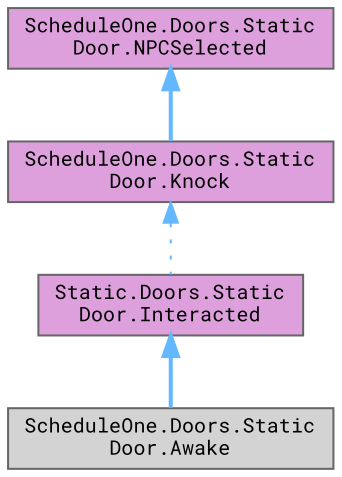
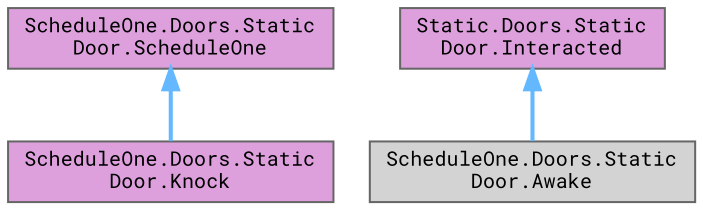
  digraph {
    fontname="Roboto Mono"
    rankdir=TB
    node [color=grey40 fillcolor=plum fontname="Roboto Mono" fontsize=10 shape=box style=filled]
    edge [color=steelblue1 dir=back fontname="Roboto Mono" fontsize=10 labelfontname=Helvetica labelfontsize=10 style=bold]
-   n1 [color=gray40 fontcolor=black height=0.2 label="ScheduleOne.Doors.Static\lDoor.NPCSelected" width=0.4]
+   n1 [color=gray40 fontcolor=black height=0.2 label="ScheduleOne.Doors.Static\lDoor.ScheduleOne" width=0.4]
    n2 [height=0.2 label="ScheduleOne.Doors.Static\lDoor.Knock" width=0.4]
    n3 [height=0.2 label="Static.Doors.Static\lDoor.Interacted" width=0.4]
    n4 [fillcolor=lightgrey height=0.2 label="ScheduleOne.Doors.Static\lDoor.Awake" width=0.4]
    n1 -> n2
-   n2 -> n3 [style=dotted]
    n3 -> n4
  }
